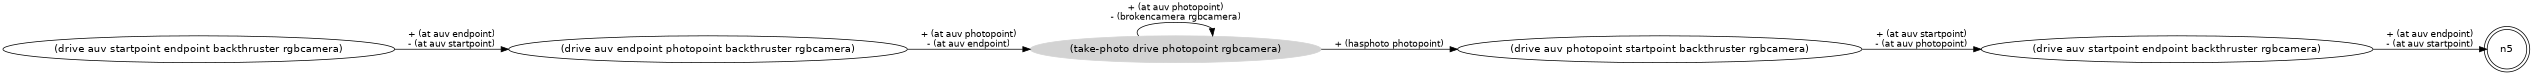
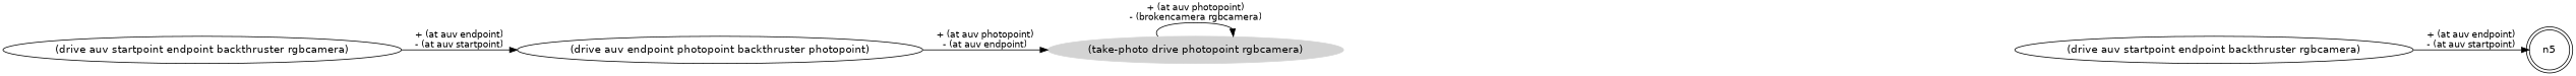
  digraph {
    fontname=helvetica
    packMode="graph"
    rankdir=LR
    node [fontname=helvetica shape=ellipse]
    edge [fontname=helvetica fontsize=12]
    n0 [label="(drive auv startpoint endpoint backthruster rgbcamera)"]
-   n1 [label="(drive auv endpoint photopoint backthruster rgbcamera)"]
+   n1 [label="(drive auv endpoint photopoint backthruster photopoint)"]
    n2 [color=lightgrey label="(take-photo drive photopoint rgbcamera)" style=filled]
-   n3 [label="(drive auv photopoint startpoint backthruster rgbcamera)"]
    n4 [label="(drive auv startpoint endpoint backthruster rgbcamera)"]
    n5 [peripheries=2 shape=circle]
    n0 -> n1 [label="+ (at auv endpoint)\n- (at auv startpoint)"]
    n1 -> n2 [label="+ (at auv photopoint)\n- (at auv endpoint)"]
    n2 -> n2 [label="+ (at auv photopoint)\n- (brokencamera rgbcamera)"]
-   n2 -> n3 [label="+ (hasphoto photopoint)"]
-   n3 -> n4 [label="+ (at auv startpoint)\n- (at auv photopoint)"]
    n4 -> n5 [label="+ (at auv endpoint)\n- (at auv startpoint)"]
  }
